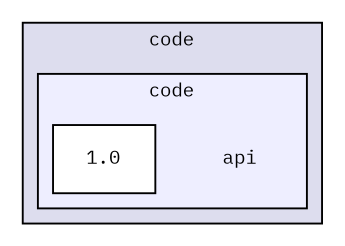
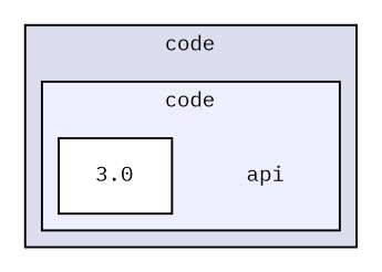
  digraph {
    compound=true
    fontname="IBM Plex Mono"
    node [fontname="IBM Plex Mono" fontsize=10]
    n1 [label=api shape=plaintext]
-   n2 [color=black fillcolor=white label=1.0 shape=box style=filled]
+   n2 [color=black fillcolor=white label=3.0 shape=box style=filled]
    subgraph cluster_1 {
      bgcolor="#ddddee"
      fontsize=10
      label=code
      pencolor=black
      subgraph cluster_2 {
        bgcolor="#eeeeff"
        fontsize=10
        pencolor=black
        n1
        n2
      }
    }
  }
